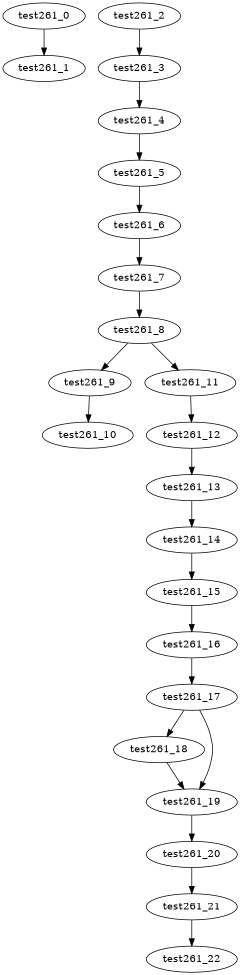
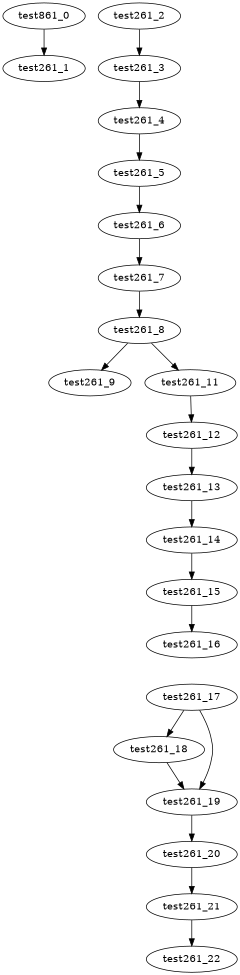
  digraph {
-   test261_0
+   test261_0 [label=test861_0]
    test261_1
    test261_2
    test261_3
    test261_4
    test261_5
    test261_6
    test261_7
    test261_8
    test261_9
    test261_11
-   test261_10
    test261_12
    test261_13
    test261_14
    test261_15
    test261_16
    test261_17
    test261_18
    test261_19
    test261_20
    test261_21
    test261_22
    test261_0 -> test261_1
    test261_2 -> test261_3
    test261_3 -> test261_4
    test261_4 -> test261_5
    test261_5 -> test261_6
    test261_6 -> test261_7
    test261_7 -> test261_8
    test261_8 -> test261_9
    test261_8 -> test261_11
-   test261_9 -> test261_10
    test261_11 -> test261_12
    test261_12 -> test261_13
    test261_13 -> test261_14
    test261_14 -> test261_15
    test261_15 -> test261_16
-   test261_16 -> test261_17
    test261_17 -> test261_18
    test261_17 -> test261_19
    test261_18 -> test261_19
    test261_19 -> test261_20
    test261_20 -> test261_21
    test261_21 -> test261_22
  }
